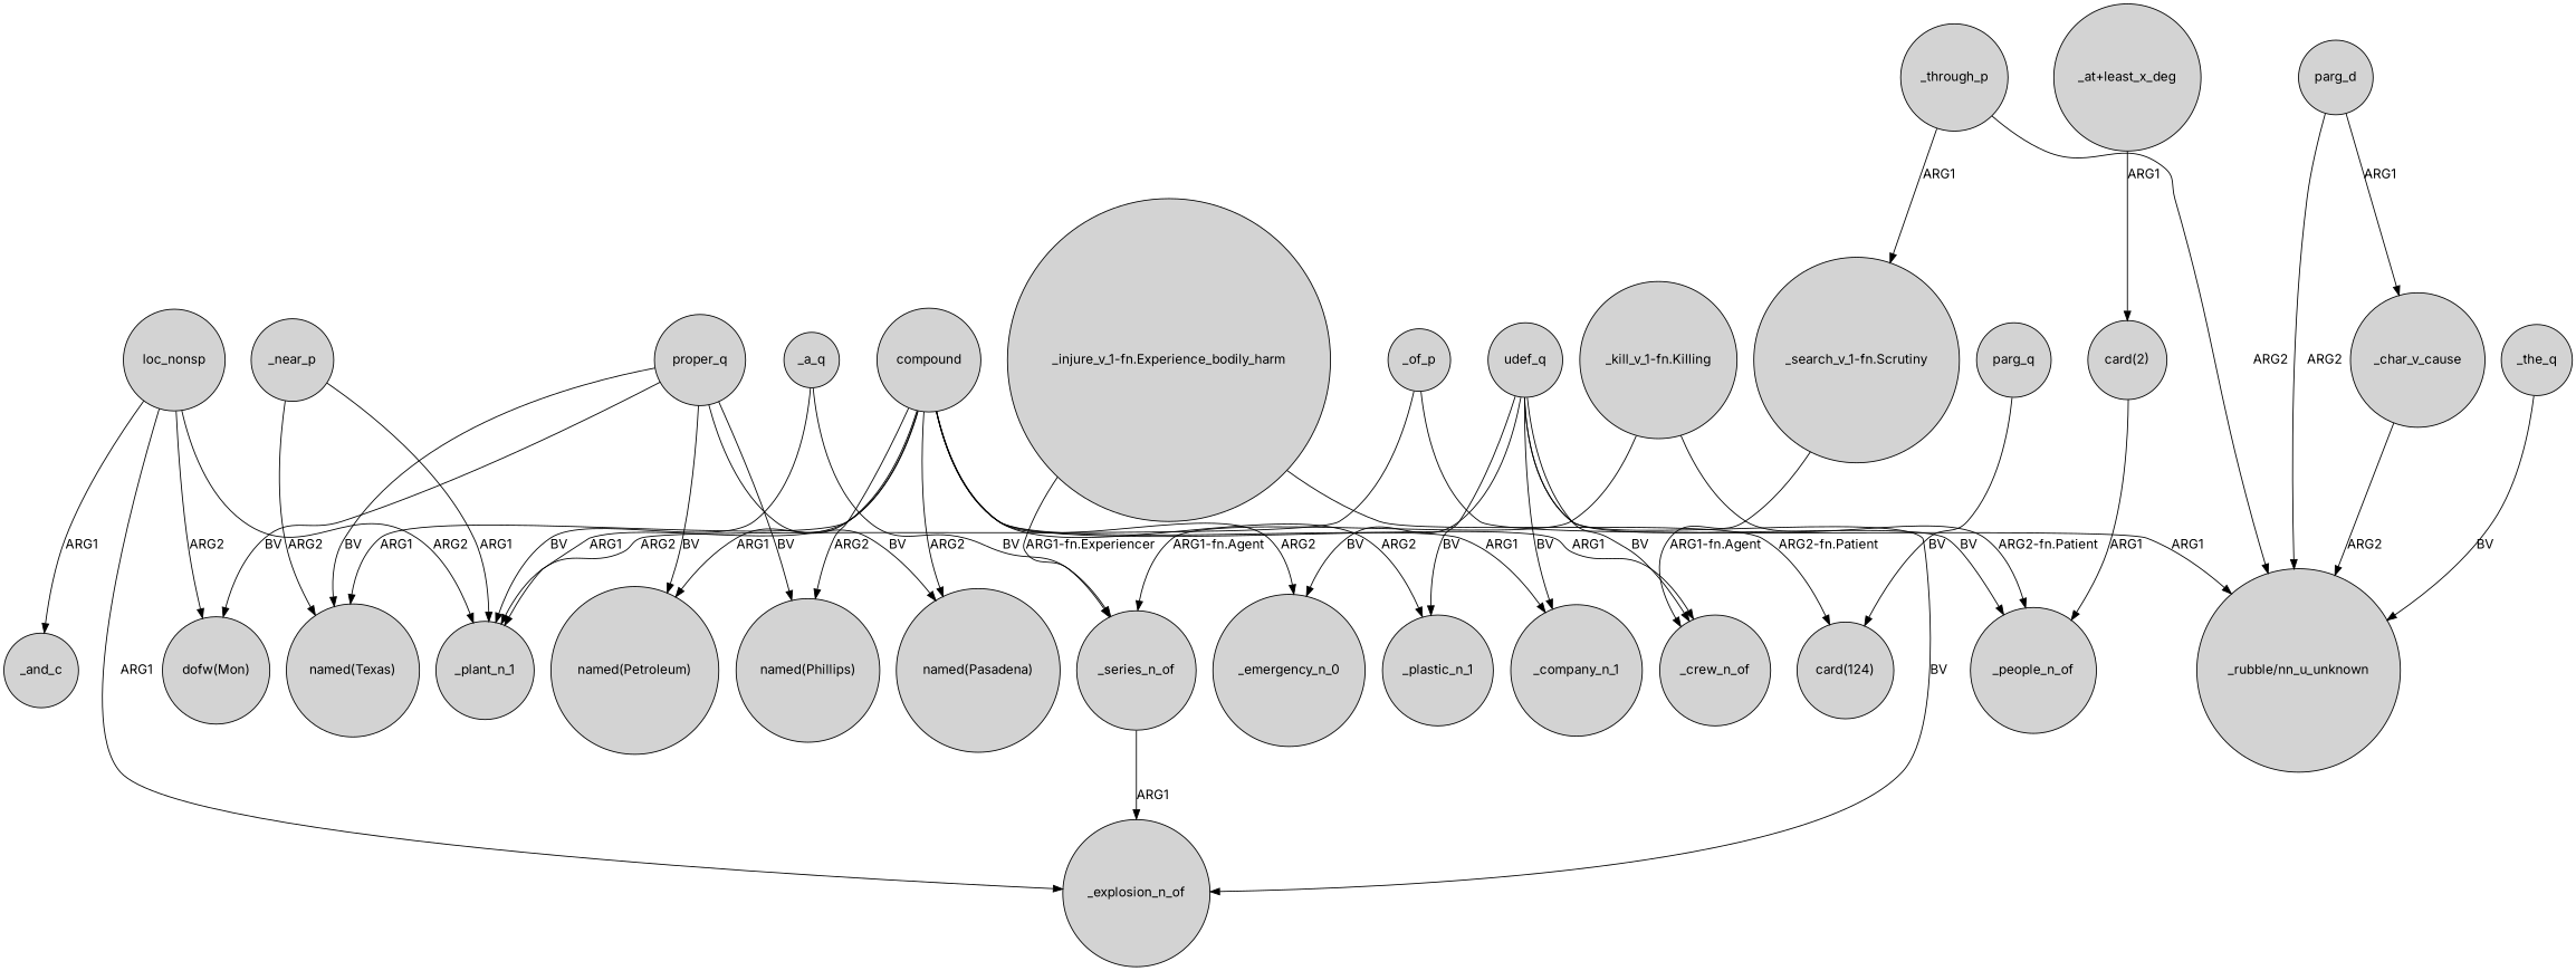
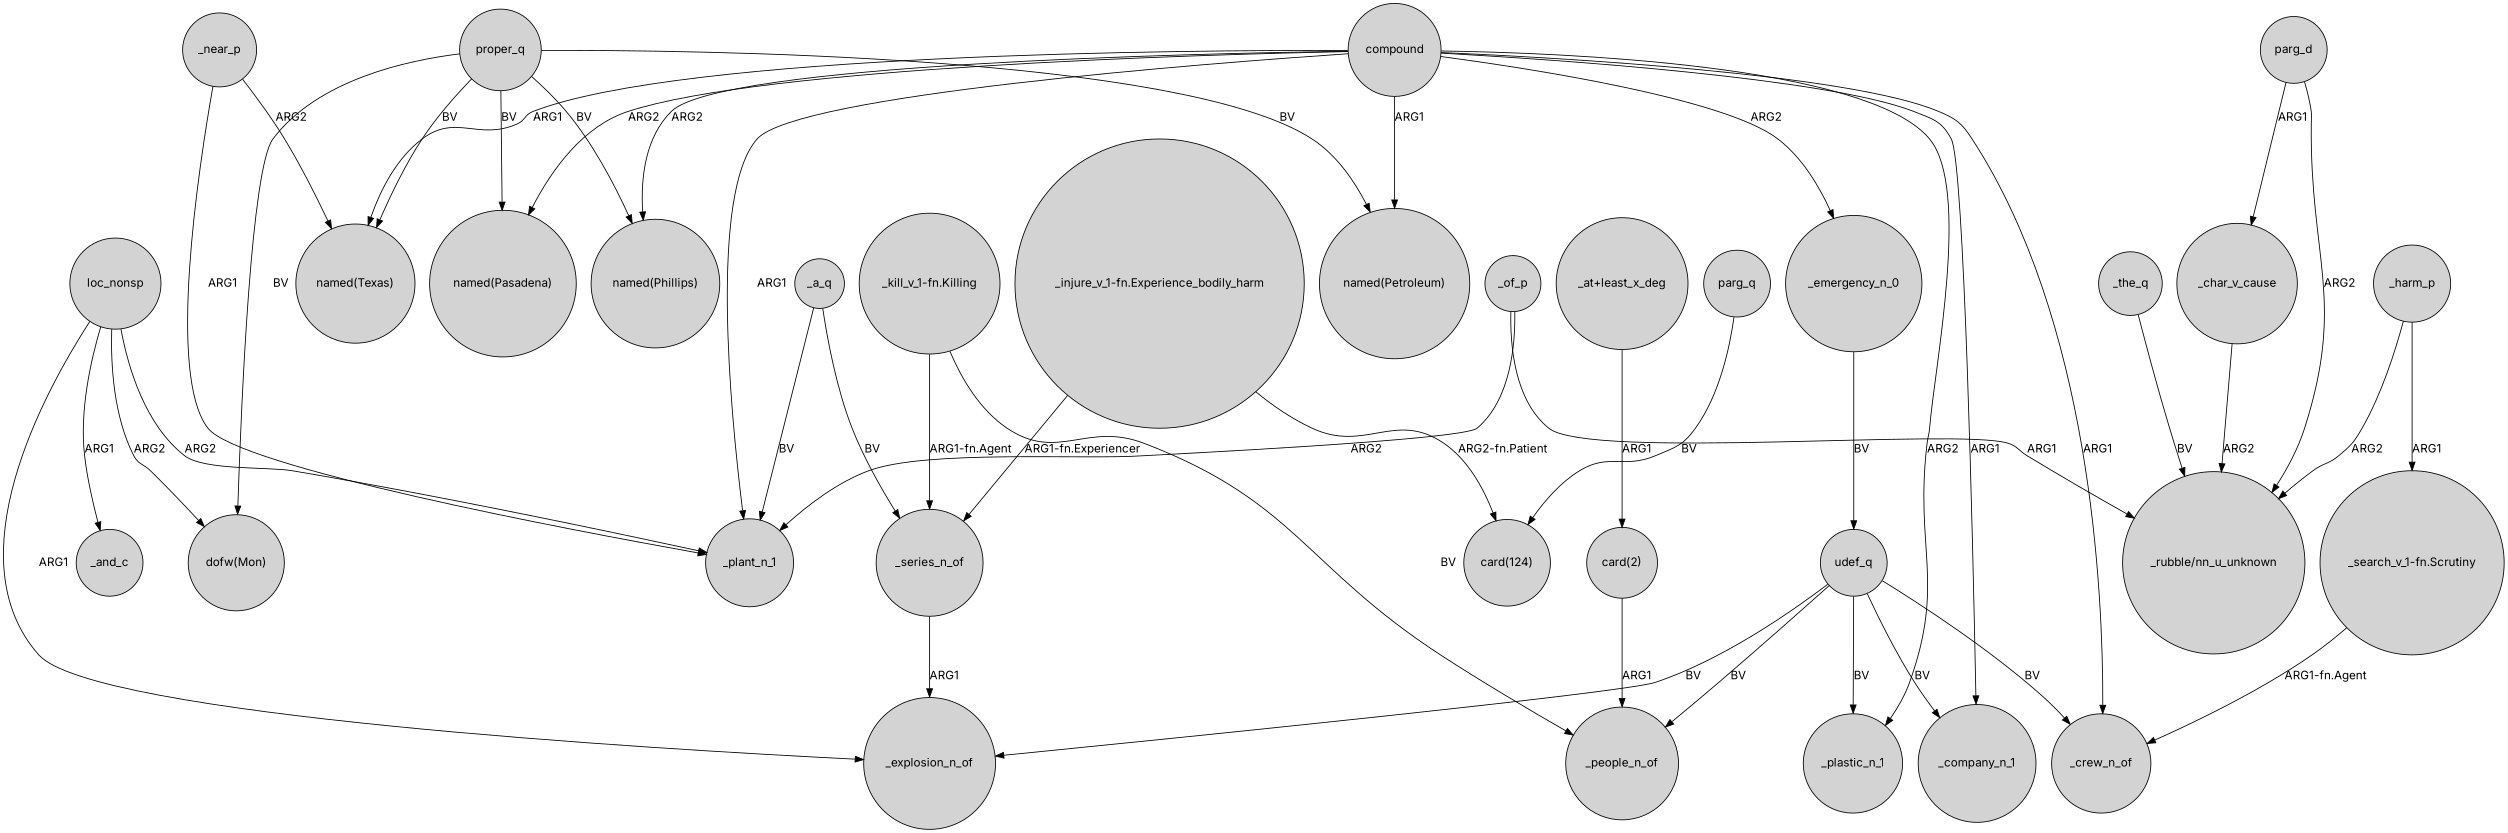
  digraph {
    fontname=Inter
    node [fontname=Inter shape=circle style=filled]
    edge [fontname=Inter]
    loc_nonsp
    _and_c
    _explosion_n_of
    _plant_n_1
    "dofw(Mon)"
    compound
    n7 [label=_emergency_n_0]
    "named(Petroleum)"
    "named(Texas)"
    _plastic_n_1
    "named(Pasadena)"
    _crew_n_of
    _company_n_1
    "named(Phillips)"
    proper_q
    udef_q
    _people_n_of
    "_kill_v_1-fn.Killing"
    _series_n_of
    n20 [label=parg_q]
    "card(124)"
-   _through_p
+   _through_p [label=_harm_p]
    "_rubble/nn_u_unknown"
    "_search_v_1-fn.Scrutiny"
    _char_v_cause
    parg_d
    _near_p
    "_at+least_x_deg"
    "card(2)"
    _of_p
    _the_q
    _a_q
    "_injure_v_1-fn.Experience_bodily_harm"
    loc_nonsp -> _and_c [label=ARG1]
    loc_nonsp -> _explosion_n_of [label=ARG1]
    loc_nonsp -> _plant_n_1 [label=ARG2]
    loc_nonsp -> "dofw(Mon)" [label=ARG2]
    compound -> _plant_n_1 [label=ARG1]
    compound -> n7 [label=ARG2]
    compound -> "named(Petroleum)" [label=ARG1]
    compound -> "named(Texas)" [label=ARG1]
    compound -> _plastic_n_1 [label=ARG2]
    compound -> "named(Pasadena)" [label=ARG2]
    compound -> _crew_n_of [label=ARG1]
    compound -> _company_n_1 [label=ARG1]
    compound -> "named(Phillips)" [label=ARG2]
    proper_q -> "dofw(Mon)" [label=BV]
    proper_q -> "named(Petroleum)" [label=BV]
    proper_q -> "named(Texas)" [label=BV]
    proper_q -> "named(Pasadena)" [label=BV]
    proper_q -> "named(Phillips)" [label=BV]
    udef_q -> _explosion_n_of [label=BV]
-   udef_q -> n7 [label=BV]
+   n7 -> udef_q [label=BV]
    udef_q -> _plastic_n_1 [label=BV]
    udef_q -> _crew_n_of [label=BV]
    udef_q -> _company_n_1 [label=BV]
    udef_q -> _people_n_of [label=BV]
-   "_kill_v_1-fn.Killing" -> _people_n_of [label="ARG2-fn.Patient"]
+   "_kill_v_1-fn.Killing" -> _people_n_of [label=BV]
    "_kill_v_1-fn.Killing" -> _series_n_of [label="ARG1-fn.Agent"]
    _series_n_of -> _explosion_n_of [label=ARG1]
    n20 -> "card(124)" [label=BV]
    _through_p -> "_rubble/nn_u_unknown" [label=ARG2]
    _through_p -> "_search_v_1-fn.Scrutiny" [label=ARG1]
    "_search_v_1-fn.Scrutiny" -> _crew_n_of [label="ARG1-fn.Agent"]
    _char_v_cause -> "_rubble/nn_u_unknown" [label=ARG2]
    parg_d -> "_rubble/nn_u_unknown" [label=ARG2]
    parg_d -> _char_v_cause [label=ARG1]
    _near_p -> _plant_n_1 [label=ARG1]
    _near_p -> "named(Texas)" [label=ARG2]
    "_at+least_x_deg" -> "card(2)" [label=ARG1]
    "card(2)" -> _people_n_of [label=ARG1]
    _of_p -> _plant_n_1 [label=ARG2]
    _of_p -> "_rubble/nn_u_unknown" [label=ARG1]
    _the_q -> "_rubble/nn_u_unknown" [label=BV]
    _a_q -> _plant_n_1 [label=BV]
    _a_q -> _series_n_of [label=BV]
    "_injure_v_1-fn.Experience_bodily_harm" -> _series_n_of [label="ARG1-fn.Experiencer"]
    "_injure_v_1-fn.Experience_bodily_harm" -> "card(124)" [label="ARG2-fn.Patient"]
  }
